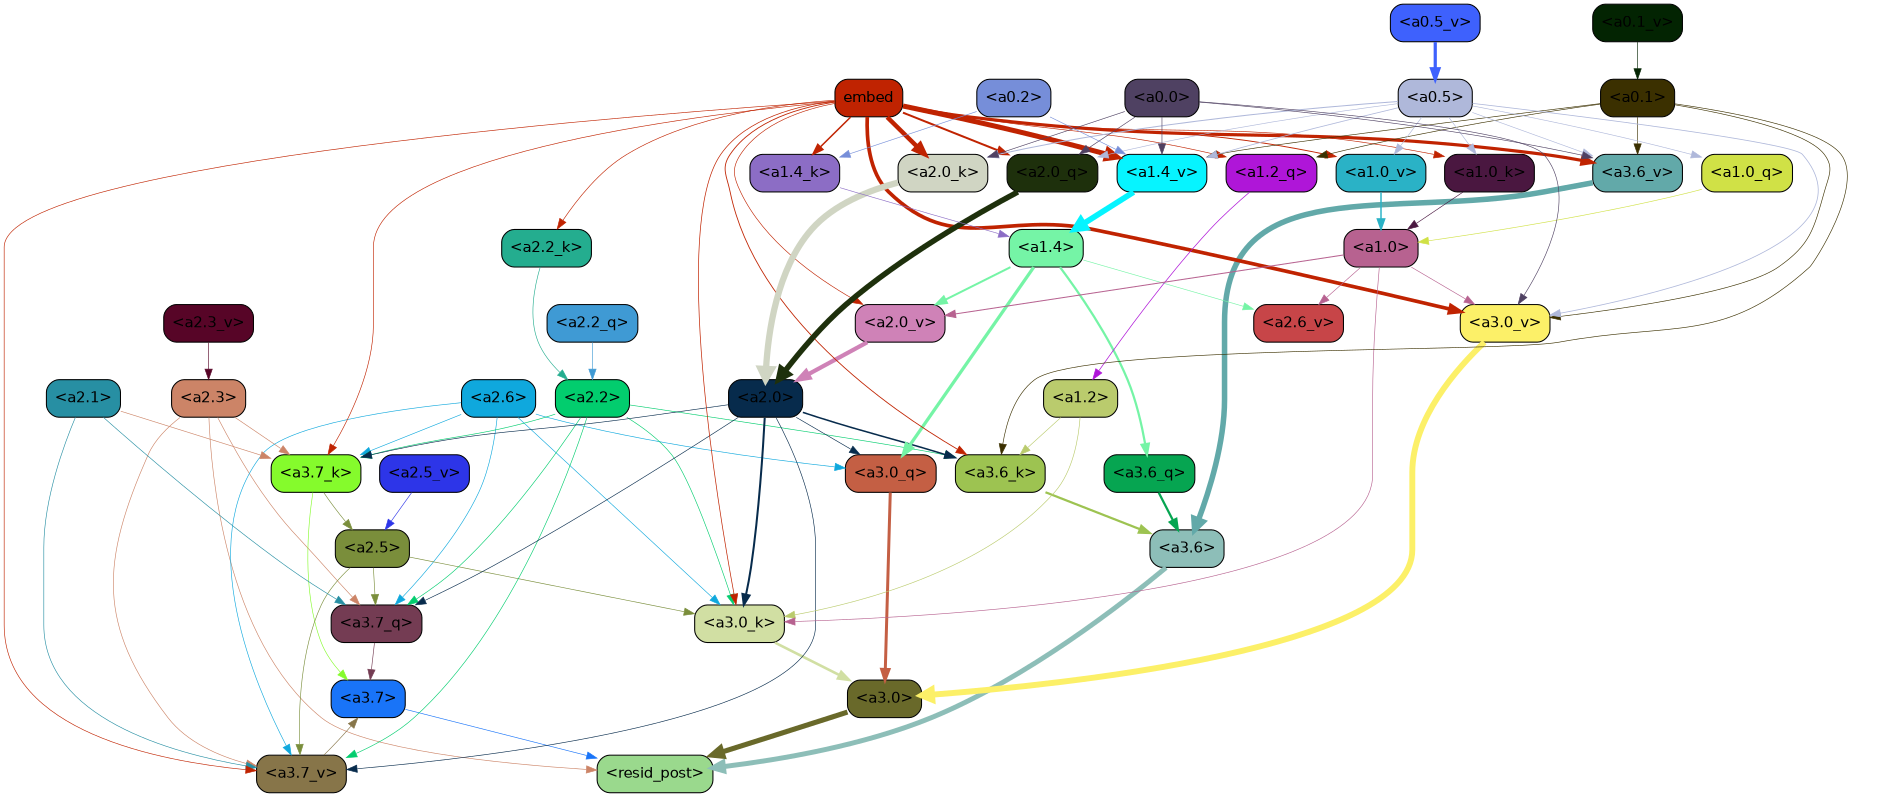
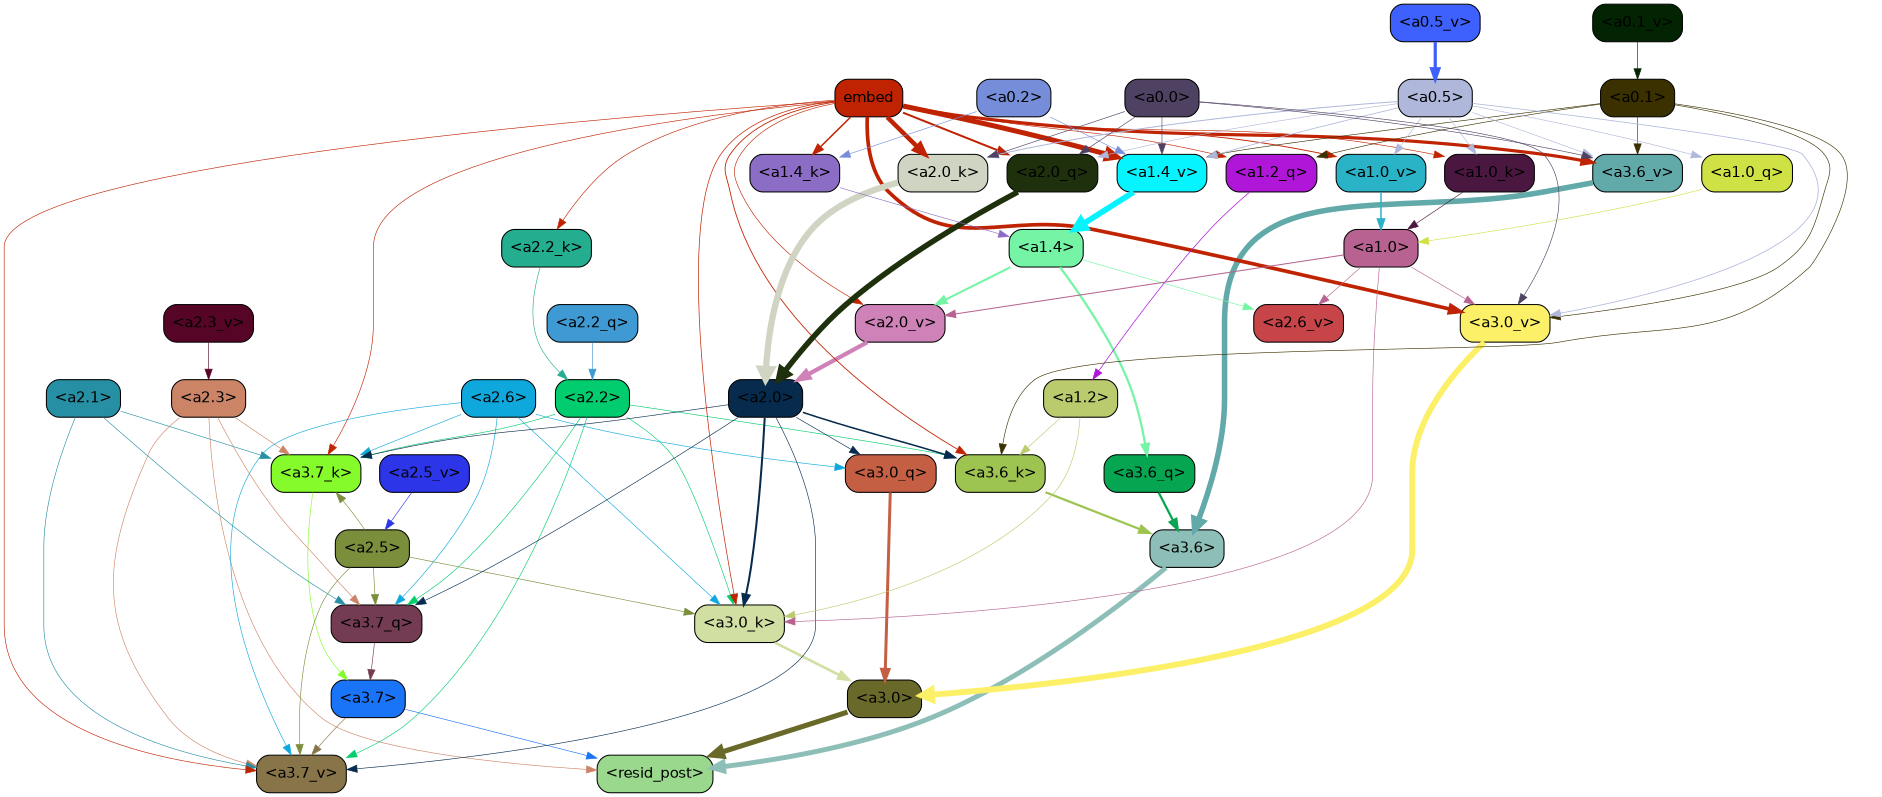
  strict digraph {
    splines=true
    node [color=black fontname=Helvetica shape=box style="filled, rounded"]
    edge [color="#c02301" penwidth=0.6]
    "<a3.7>" [fillcolor="#1974f8"]
    "<resid_post>" [fillcolor="#9ad98d"]
    "<a3.6>" [fillcolor="#8dbeb8"]
    "<a3.0>" [fillcolor="#69692a"]
    "<a2.3>" [fillcolor="#cc8467"]
    "<a3.7_q>" [fillcolor="#743c53"]
    "<a3.7_k>" [fillcolor="#85fb2c"]
    "<a3.7_v>" [fillcolor="#877549"]
    "<a3.6_q>" [fillcolor="#06a551"]
    "<a3.0_q>" [fillcolor="#c45f44"]
    "<a3.6_k>" [fillcolor="#9dc351"]
    "<a3.0_k>" [fillcolor="#d1dfa3"]
    "<a3.6_v>" [fillcolor="#62a9a9"]
    "<a3.0_v>" [fillcolor="#fcf068"]
    "<a2.6>" [fillcolor="#0fa8dd"]
    "<a2.5>" [fillcolor="#7a8e3b"]
    "<a2.2>" [fillcolor="#02cd6e"]
    "<a2.1>" [fillcolor="#278fa3"]
    "<a2.0>" [fillcolor="#072b4c"]
    "<a1.4>" [fillcolor="#75f4a6"]
    "<a2.6_v>" [fillcolor="#c74548"]
    "<a2.0_v>" [fillcolor="#cf82b7"]
    embed [fillcolor="#c02301"]
    "<a2.0_q>" [fillcolor="#1e300c"]
    "<a2.2_k>" [fillcolor="#24ad8f"]
    "<a2.0_k>" [fillcolor="#d0d5c3"]
    "<a1.2_q>" [fillcolor="#af16d8"]
    "<a1.4_k>" [fillcolor="#8c6dc5"]
    "<a1.0_k>" [fillcolor="#4a1740"]
    "<a1.4_v>" [fillcolor="#06f4ff"]
    "<a1.0_v>" [fillcolor="#2ab2c6"]
    "<a1.2>" [fillcolor="#bacb6d"]
    "<a1.0>" [fillcolor="#b76290"]
    "<a0.1>" [fillcolor="#3b3000"]
    "<a0.5>" [fillcolor="#afb8da"]
    "<a1.0_q>" [fillcolor="#d0e146"]
    "<a0.0>" [fillcolor="#4f4162"]
    "<a2.2_q>" [fillcolor="#3f9ad4"]
    "<a2.5_v>" [fillcolor="#2d35e8"]
    "<a2.3_v>" [fillcolor="#570527"]
    "<a0.2>" [fillcolor="#768ed9"]
    "<a0.5_v>" [fillcolor="#3e61fd"]
    "<a0.1_v>" [fillcolor="#032402"]
    "<a3.7>" -> "<resid_post>" [color="#1974f8"]
    "<a3.6>" -> "<resid_post>" [color="#8dbeb8" penwidth=4.7534414529800415]
    "<a3.0>" -> "<resid_post>" [color="#69692a" penwidth=4.898576855659485]
    "<a2.3>" -> "<resid_post>" [color="#cc8467"]
    "<a2.3>" -> "<a3.7_q>" [color="#cc8467"]
    "<a2.3>" -> "<a3.7_k>" [color="#cc8467"]
    "<a2.3>" -> "<a3.7_v>" [color="#cc8467"]
    "<a3.7_q>" -> "<a3.7>" [color="#743c53"]
    "<a3.7_k>" -> "<a3.7>" [color="#85fb2c"]
-   "<a3.7_v>" -> "<a3.7>" [color="#877549"]
+   "<a3.7>" -> "<a3.7_v>" [color="#877549"]
    "<a3.6_q>" -> "<a3.6>" [color="#06a551" penwidth=2.160832464694977]
    "<a3.0_q>" -> "<a3.0>" [color="#c45f44" penwidth=2.870753765106201]
    "<a3.6_k>" -> "<a3.6>" [color="#9dc351" penwidth=2.13908451795578]
    "<a3.0_k>" -> "<a3.0>" [color="#d1dfa3" penwidth=2.520303964614868]
    "<a3.6_v>" -> "<a3.6>" [color="#62a9a9" penwidth=5.297133803367615]
    "<a3.0_v>" -> "<a3.0>" [color="#fcf068" penwidth=5.680712580680847]
    "<a2.6>" -> "<a3.7_q>" [color="#0fa8dd"]
    "<a2.6>" -> "<a3.7_k>" [color="#0fa8dd"]
    "<a2.6>" -> "<a3.7_v>" [color="#0fa8dd"]
    "<a2.6>" -> "<a3.0_q>" [color="#0fa8dd"]
    "<a2.6>" -> "<a3.0_k>" [color="#0fa8dd"]
    "<a2.5>" -> "<a3.7_q>" [color="#7a8e3b"]
-   "<a3.7_k>" -> "<a2.5>" [color="#7a8e3b"]
+   "<a2.5>" -> "<a3.7_k>" [color="#7a8e3b"]
    "<a2.5>" -> "<a3.7_v>" [color="#7a8e3b"]
    "<a2.5>" -> "<a3.0_k>" [color="#7a8e3b"]
    "<a2.2>" -> "<a3.7_q>" [color="#02cd6e"]
    "<a2.2>" -> "<a3.7_k>" [color="#02cd6e"]
    "<a2.2>" -> "<a3.7_v>" [color="#02cd6e"]
    "<a2.2>" -> "<a3.6_k>" [color="#02cd6e"]
    "<a2.2>" -> "<a3.0_k>" [color="#02cd6e"]
    "<a2.1>" -> "<a3.7_q>" [color="#278fa3"]
-   "<a2.1>" -> "<a3.7_k>" [color="#cc8467"]
+   "<a2.1>" -> "<a3.7_k>" [color="#278fa3"]
    "<a2.1>" -> "<a3.7_v>" [color="#278fa3"]
    "<a2.0>" -> "<a3.7_q>" [color="#072b4c"]
    "<a2.0>" -> "<a3.7_k>" [color="#072b4c"]
    "<a2.0>" -> "<a3.7_v>" [color="#072b4c"]
    "<a2.0>" -> "<a3.0_q>" [color="#072b4c"]
    "<a2.0>" -> "<a3.6_k>" [color="#072b4c" penwidth=1.4807794839143753]
    "<a2.0>" -> "<a3.0_k>" [color="#072b4c" penwidth=1.9436544477939606]
    "<a1.4>" -> "<a3.6_q>" [color="#75f4a6" penwidth=2.1635248363018036]
-   "<a1.4>" -> "<a3.0_q>" [color="#75f4a6" penwidth=3.1362746953964233]
    "<a1.4>" -> "<a2.6_v>" [color="#75f4a6"]
    "<a1.4>" -> "<a2.0_v>" [color="#75f4a6" penwidth=1.9271827340126038]
    "<a2.0_v>" -> "<a2.0>" [color="#cf82b7" penwidth=4.041402816772461]
    embed -> "<a3.7_k>"
    embed -> "<a3.7_v>"
    embed -> "<a3.6_k>" [penwidth=0.8202246725559235]
    embed -> "<a3.0_k>" [penwidth=0.6771316379308701]
    embed -> "<a3.6_v>" [penwidth=3.067279100418091]
    embed -> "<a3.0_v>" [penwidth=3.5202720761299133]
    embed -> "<a2.0_v>"
    embed -> "<a2.0_q>" [penwidth=1.9194039106369019]
    embed -> "<a2.2_k>"
    embed -> "<a2.0_k>" [penwidth=4.28515887260437]
    embed -> "<a1.2_q>"
    embed -> "<a1.4_k>" [penwidth=1.441945195198059]
    embed -> "<a1.0_k>"
    embed -> "<a1.4_v>" [penwidth=4.830149412155151]
    embed -> "<a1.0_v>" [penwidth=0.8981428295373917]
    "<a2.0_q>" -> "<a2.0>" [color="#1e300c" penwidth=5.313405752182007]
    "<a2.2_k>" -> "<a2.2>" [color="#24ad8f"]
    "<a2.0_k>" -> "<a2.0>" [color="#d0d5c3" penwidth=6.029795527458191]
    "<a1.2_q>" -> "<a1.2>" [color="#af16d8" penwidth=0.6924253702163696]
    "<a1.4_k>" -> "<a1.4>" [color="#8c6dc5"]
    "<a1.0_k>" -> "<a1.0>" [color="#4a1740"]
    "<a1.4_v>" -> "<a1.4>" [color="#06f4ff" penwidth=5.515027642250061]
    "<a1.0_v>" -> "<a1.0>" [color="#2ab2c6" penwidth=1.4252789914608002]
    "<a1.2>" -> "<a3.6_k>" [color="#bacb6d"]
    "<a1.2>" -> "<a3.0_k>" [color="#bacb6d"]
    "<a1.0>" -> "<a3.0_k>" [color="#b76290"]
    "<a1.0>" -> "<a3.0_v>" [color="#b76290"]
    "<a1.0>" -> "<a2.6_v>" [color="#b76290"]
    "<a1.0>" -> "<a2.0_v>" [color="#b76290" penwidth=0.9754131138324738]
    "<a0.1>" -> "<a3.6_k>" [color="#3b3000"]
    "<a0.1>" -> "<a3.6_v>" [color="#3b3000"]
    "<a0.1>" -> "<a3.0_v>" [color="#3b3000"]
    "<a0.1>" -> "<a1.2_q>" [color="#3b3000"]
    "<a0.1>" -> "<a1.4_v>" [color="#3b3000"]
    "<a0.5>" -> "<a3.6_v>" [color="#afb8da"]
    "<a0.5>" -> "<a3.0_v>" [color="#afb8da" penwidth=0.764040544629097]
    "<a0.5>" -> "<a2.0_q>" [color="#afb8da"]
    "<a0.5>" -> "<a2.0_k>" [color="#afb8da" penwidth=0.9763890504837036]
    "<a0.5>" -> "<a1.0_k>" [color="#afb8da"]
    "<a0.5>" -> "<a1.4_v>" [color="#afb8da" penwidth=0.7723740935325623]
    "<a0.5>" -> "<a1.0_v>" [color="#afb8da"]
    "<a0.5>" -> "<a1.0_q>" [color="#afb8da"]
    "<a1.0_q>" -> "<a1.0>" [color="#d0e146"]
    "<a0.0>" -> "<a3.6_v>" [color="#4f4162"]
    "<a0.0>" -> "<a3.0_v>" [color="#4f4162"]
    "<a0.0>" -> "<a2.0_q>" [color="#4f4162"]
    "<a0.0>" -> "<a2.0_k>" [color="#4f4162"]
    "<a0.0>" -> "<a1.4_v>" [color="#4f4162"]
    "<a2.2_q>" -> "<a2.2>" [color="#3f9ad4"]
    "<a2.5_v>" -> "<a2.5>" [color="#2d35e8"]
    "<a2.3_v>" -> "<a2.3>" [color="#570527"]
    "<a0.2>" -> "<a1.4_k>" [color="#768ed9"]
    "<a0.2>" -> "<a1.4_v>" [color="#768ed9"]
    "<a0.5_v>" -> "<a0.5>" [color="#3e61fd" penwidth=3.088594377040863]
    "<a0.1_v>" -> "<a0.1>" [color="#032402"]
  }
